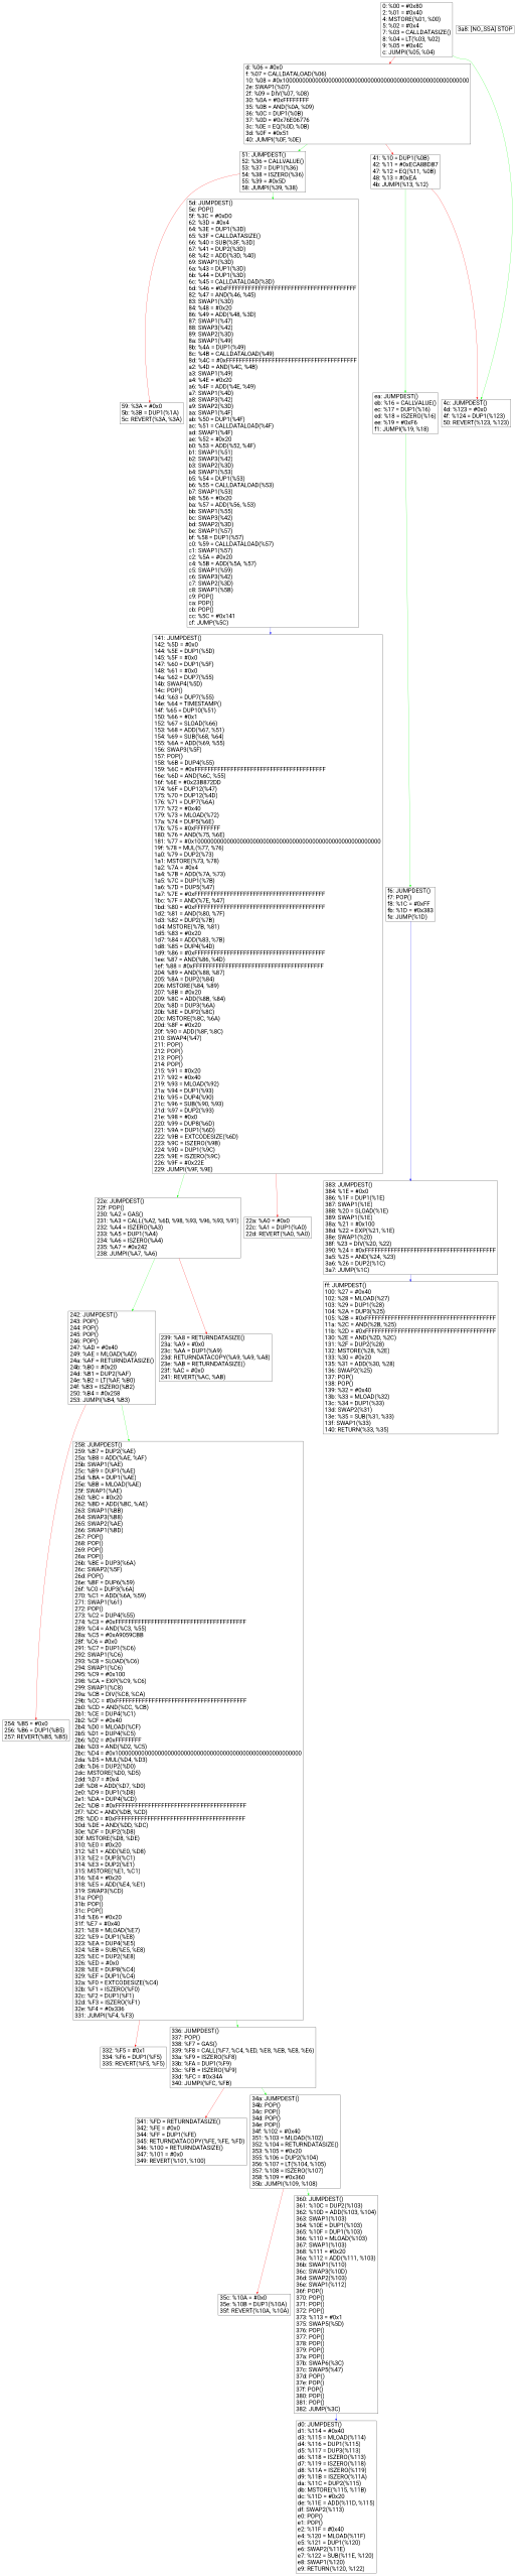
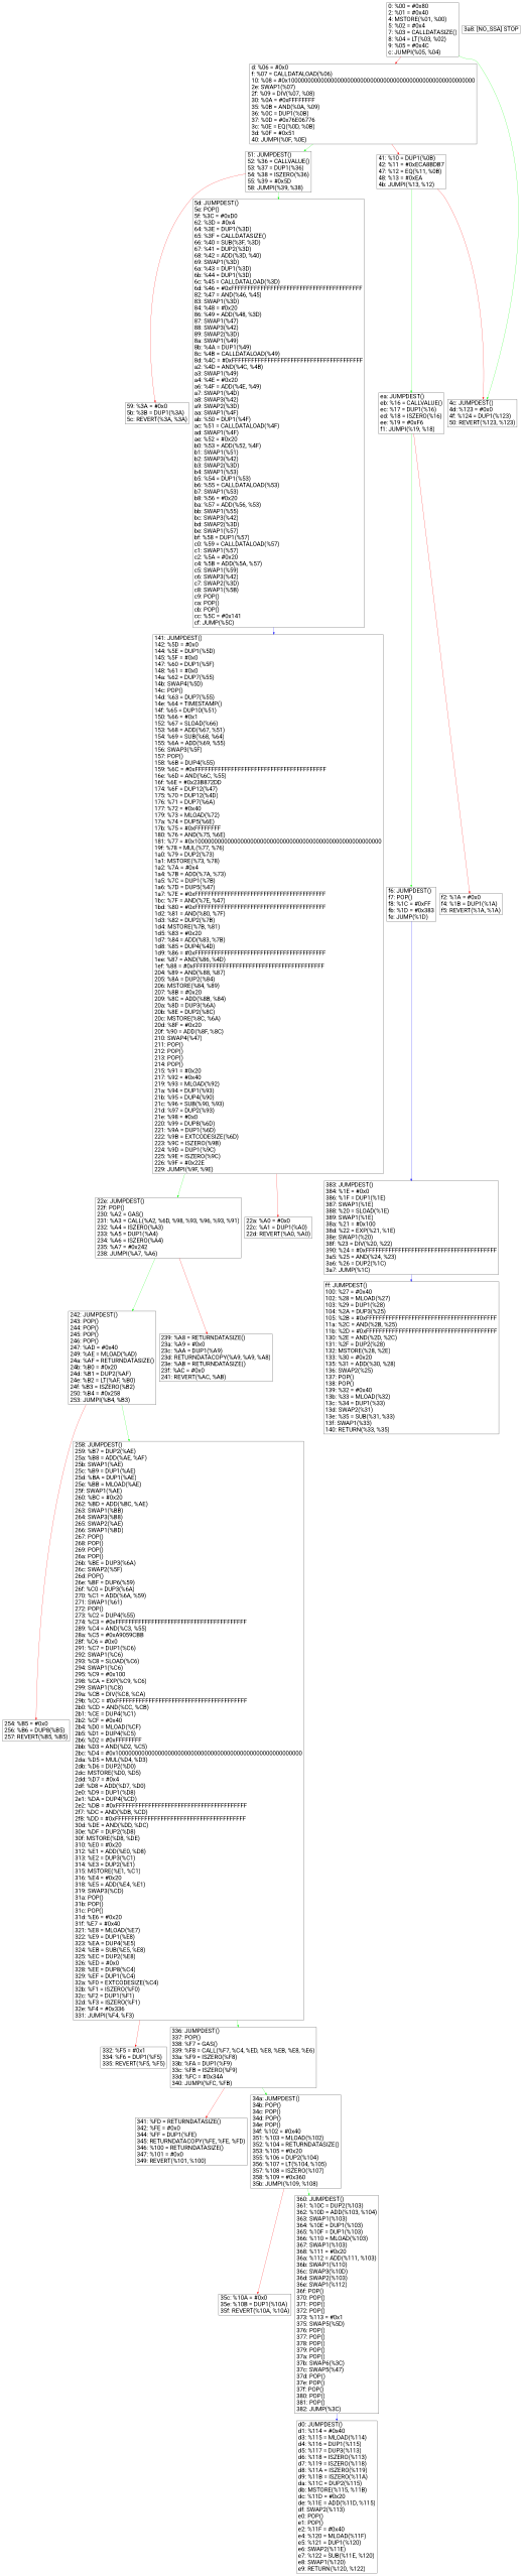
  digraph {
    fontname=Roboto
    node [fontname=Roboto fontsize=30.0 rank=same shape=box]
    edge [color=red fontname=Roboto]
    n1 [label="0: %00 = #0x80\l2: %01 = #0x40\l4: MSTORE(%01, %00)\l5: %02 = #0x4\l7: %03 = CALLDATASIZE()\l8: %04 = LT(%03, %02)\l9: %05 = #0x4C\lc: JUMPI(%05, %04)\l"]
    n2 [label="d: %06 = #0x0\lf: %07 = CALLDATALOAD(%06)\l10: %08 = #0x100000000000000000000000000000000000000000000000000000000\l2e: SWAP1(%07)\l2f: %09 = DIV(%07, %08)\l30: %0A = #0xFFFFFFFF\l35: %0B = AND(%0A, %09)\l36: %0C = DUP1(%0B)\l37: %0D = #0x76E06776\l3c: %0E = EQ(%0D, %0B)\l3d: %0F = #0x51\l40: JUMPI(%0F, %0E)\l"]
    n3 [label="41: %10 = DUP1(%0B)\l42: %11 = #0xECA8BDB7\l47: %12 = EQ(%11, %0B)\l48: %13 = #0xEA\l4b: JUMPI(%13, %12)\l"]
    n4 [label="4c: JUMPDEST()\l4d: %123 = #0x0\l4f: %124 = DUP1(%123)\l50: REVERT(%123, %123)\l"]
    n5 [label="51: JUMPDEST()\l52: %36 = CALLVALUE()\l53: %37 = DUP1(%36)\l54: %38 = ISZERO(%36)\l55: %39 = #0x5D\l58: JUMPI(%39, %38)\l"]
-   n6 [label="59: %3A = #0x0\l5b: %3B = DUP1(%1A)\l5c: REVERT(%3A, %3A)\l"]
+   n6 [label="59: %3A = #0x0\l5b: %3B = DUP1(%3A)\l5c: REVERT(%3A, %3A)\l"]
    n7 [label="5d: JUMPDEST()\l5e: POP()\l5f: %3C = #0xD0\l62: %3D = #0x4\l64: %3E = DUP1(%3D)\l65: %3F = CALLDATASIZE()\l66: %40 = SUB(%3F, %3D)\l67: %41 = DUP2(%3D)\l68: %42 = ADD(%3D, %40)\l69: SWAP1(%3D)\l6a: %43 = DUP1(%3D)\l6b: %44 = DUP1(%3D)\l6c: %45 = CALLDATALOAD(%3D)\l6d: %46 = #0xFFFFFFFFFFFFFFFFFFFFFFFFFFFFFFFFFFFFFFFF\l82: %47 = AND(%46, %45)\l83: SWAP1(%3D)\l84: %48 = #0x20\l86: %49 = ADD(%48, %3D)\l87: SWAP1(%47)\l88: SWAP3(%42)\l89: SWAP2(%3D)\l8a: SWAP1(%49)\l8b: %4A = DUP1(%49)\l8c: %4B = CALLDATALOAD(%49)\l8d: %4C = #0xFFFFFFFFFFFFFFFFFFFFFFFFFFFFFFFFFFFFFFFF\la2: %4D = AND(%4C, %4B)\la3: SWAP1(%49)\la4: %4E = #0x20\la6: %4F = ADD(%4E, %49)\la7: SWAP1(%4D)\la8: SWAP3(%42)\la9: SWAP2(%3D)\laa: SWAP1(%4F)\lab: %50 = DUP1(%4F)\lac: %51 = CALLDATALOAD(%4F)\lad: SWAP1(%4F)\lae: %52 = #0x20\lb0: %53 = ADD(%52, %4F)\lb1: SWAP1(%51)\lb2: SWAP3(%42)\lb3: SWAP2(%3D)\lb4: SWAP1(%53)\lb5: %54 = DUP1(%53)\lb6: %55 = CALLDATALOAD(%53)\lb7: SWAP1(%53)\lb8: %56 = #0x20\lba: %57 = ADD(%56, %53)\lbb: SWAP1(%55)\lbc: SWAP3(%42)\lbd: SWAP2(%3D)\lbe: SWAP1(%57)\lbf: %58 = DUP1(%57)\lc0: %59 = CALLDATALOAD(%57)\lc1: SWAP1(%57)\lc2: %5A = #0x20\lc4: %5B = ADD(%5A, %57)\lc5: SWAP1(%59)\lc6: SWAP3(%42)\lc7: SWAP2(%3D)\lc8: SWAP1(%5B)\lc9: POP()\lca: POP()\lcb: POP()\lcc: %5C = #0x141\lcf: JUMP(%5C)\l"]
    n8 [label="d0: JUMPDEST()\ld1: %114 = #0x40\ld3: %115 = MLOAD(%114)\ld4: %116 = DUP1(%115)\ld5: %117 = DUP3(%113)\ld6: %118 = ISZERO(%113)\ld7: %119 = ISZERO(%118)\ld8: %11A = ISZERO(%119)\ld9: %11B = ISZERO(%11A)\lda: %11C = DUP2(%115)\ldb: MSTORE(%115, %11B)\ldc: %11D = #0x20\lde: %11E = ADD(%11D, %115)\ldf: SWAP2(%113)\le0: POP()\le1: POP()\le2: %11F = #0x40\le4: %120 = MLOAD(%11F)\le5: %121 = DUP1(%120)\le6: SWAP2(%11E)\le7: %122 = SUB(%11E, %120)\le8: SWAP1(%120)\le9: RETURN(%120, %122)\l"]
    n9 [label="ea: JUMPDEST()\leb: %16 = CALLVALUE()\lec: %17 = DUP1(%16)\led: %18 = ISZERO(%16)\lee: %19 = #0xF6\lf1: JUMPI(%19, %18)\l"]
+   n10 [label="f2: %1A = #0x0\lf4: %1B = DUP1(%1A)\lf5: REVERT(%1A, %1A)\l"]
    n11 [label="f6: JUMPDEST()\lf7: POP()\lf8: %1C = #0xFF\lfb: %1D = #0x383\lfe: JUMP(%1D)\l"]
    n12 [label="ff: JUMPDEST()\l100: %27 = #0x40\l102: %28 = MLOAD(%27)\l103: %29 = DUP1(%28)\l104: %2A = DUP3(%25)\l105: %2B = #0xFFFFFFFFFFFFFFFFFFFFFFFFFFFFFFFFFFFFFFFF\l11a: %2C = AND(%2B, %25)\l11b: %2D = #0xFFFFFFFFFFFFFFFFFFFFFFFFFFFFFFFFFFFFFFFF\l130: %2E = AND(%2D, %2C)\l131: %2F = DUP2(%28)\l132: MSTORE(%28, %2E)\l133: %30 = #0x20\l135: %31 = ADD(%30, %28)\l136: SWAP2(%25)\l137: POP()\l138: POP()\l139: %32 = #0x40\l13b: %33 = MLOAD(%32)\l13c: %34 = DUP1(%33)\l13d: SWAP2(%31)\l13e: %35 = SUB(%31, %33)\l13f: SWAP1(%33)\l140: RETURN(%33, %35)\l"]
    n13 [label="141: JUMPDEST()\l142: %5D = #0x0\l144: %5E = DUP1(%5D)\l145: %5F = #0x0\l147: %60 = DUP1(%5F)\l148: %61 = #0x0\l14a: %62 = DUP7(%55)\l14b: SWAP4(%5D)\l14c: POP()\l14d: %63 = DUP7(%55)\l14e: %64 = TIMESTAMP()\l14f: %65 = DUP10(%51)\l150: %66 = #0x1\l152: %67 = SLOAD(%66)\l153: %68 = ADD(%67, %51)\l154: %69 = SUB(%68, %64)\l155: %6A = ADD(%69, %55)\l156: SWAP3(%5F)\l157: POP()\l158: %6B = DUP4(%55)\l159: %6C = #0xFFFFFFFFFFFFFFFFFFFFFFFFFFFFFFFFFFFFFFFF\l16e: %6D = AND(%6C, %55)\l16f: %6E = #0x23B872DD\l174: %6F = DUP12(%47)\l175: %70 = DUP12(%4D)\l176: %71 = DUP7(%6A)\l177: %72 = #0x40\l179: %73 = MLOAD(%72)\l17a: %74 = DUP5(%6E)\l17b: %75 = #0xFFFFFFFF\l180: %76 = AND(%75, %6E)\l181: %77 = #0x100000000000000000000000000000000000000000000000000000000\l19f: %78 = MUL(%77, %76)\l1a0: %79 = DUP2(%73)\l1a1: MSTORE(%73, %78)\l1a2: %7A = #0x4\l1a4: %7B = ADD(%7A, %73)\l1a5: %7C = DUP1(%7B)\l1a6: %7D = DUP5(%47)\l1a7: %7E = #0xFFFFFFFFFFFFFFFFFFFFFFFFFFFFFFFFFFFFFFFF\l1bc: %7F = AND(%7E, %47)\l1bd: %80 = #0xFFFFFFFFFFFFFFFFFFFFFFFFFFFFFFFFFFFFFFFF\l1d2: %81 = AND(%80, %7F)\l1d3: %82 = DUP2(%7B)\l1d4: MSTORE(%7B, %81)\l1d5: %83 = #0x20\l1d7: %84 = ADD(%83, %7B)\l1d8: %85 = DUP4(%4D)\l1d9: %86 = #0xFFFFFFFFFFFFFFFFFFFFFFFFFFFFFFFFFFFFFFFF\l1ee: %87 = AND(%86, %4D)\l1ef: %88 = #0xFFFFFFFFFFFFFFFFFFFFFFFFFFFFFFFFFFFFFFFF\l204: %89 = AND(%88, %87)\l205: %8A = DUP2(%84)\l206: MSTORE(%84, %89)\l207: %8B = #0x20\l209: %8C = ADD(%8B, %84)\l20a: %8D = DUP3(%6A)\l20b: %8E = DUP2(%8C)\l20c: MSTORE(%8C, %6A)\l20d: %8F = #0x20\l20f: %90 = ADD(%8F, %8C)\l210: SWAP4(%47)\l211: POP()\l212: POP()\l213: POP()\l214: POP()\l215: %91 = #0x20\l217: %92 = #0x40\l219: %93 = MLOAD(%92)\l21a: %94 = DUP1(%93)\l21b: %95 = DUP4(%90)\l21c: %96 = SUB(%90, %93)\l21d: %97 = DUP2(%93)\l21e: %98 = #0x0\l220: %99 = DUP8(%6D)\l221: %9A = DUP1(%6D)\l222: %9B = EXTCODESIZE(%6D)\l223: %9C = ISZERO(%9B)\l224: %9D = DUP1(%9C)\l225: %9E = ISZERO(%9C)\l226: %9F = #0x22E\l229: JUMPI(%9F, %9E)\l"]
    n14 [label="22a: %A0 = #0x0\l22c: %A1 = DUP1(%A0)\l22d: REVERT(%A0, %A0)\l"]
    n15 [label="22e: JUMPDEST()\l22f: POP()\l230: %A2 = GAS()\l231: %A3 = CALL(%A2, %6D, %98, %93, %96, %93, %91)\l232: %A4 = ISZERO(%A3)\l233: %A5 = DUP1(%A4)\l234: %A6 = ISZERO(%A4)\l235: %A7 = #0x242\l238: JUMPI(%A7, %A6)\l"]
    n16 [label="239: %A8 = RETURNDATASIZE()\l23a: %A9 = #0x0\l23c: %AA = DUP1(%A9)\l23d: RETURNDATACOPY(%A9, %A9, %A8)\l23e: %AB = RETURNDATASIZE()\l23f: %AC = #0x0\l241: REVERT(%AC, %AB)\l"]
    n17 [label="242: JUMPDEST()\l243: POP()\l244: POP()\l245: POP()\l246: POP()\l247: %AD = #0x40\l249: %AE = MLOAD(%AD)\l24a: %AF = RETURNDATASIZE()\l24b: %B0 = #0x20\l24d: %B1 = DUP2(%AF)\l24e: %B2 = LT(%AF, %B0)\l24f: %B3 = ISZERO(%B2)\l250: %B4 = #0x258\l253: JUMPI(%B4, %B3)\l"]
-   n18 [label="254: %B5 = #0x0\l256: %B6 = DUP1(%B5)\l257: REVERT(%B5, %B5)\l"]
+   n18 [label="254: %B5 = #0x0\l256: %B6 = DUP8(%B5)\l257: REVERT(%B5, %B5)\l"]
    n19 [label="258: JUMPDEST()\l259: %B7 = DUP2(%AE)\l25a: %B8 = ADD(%AE, %AF)\l25b: SWAP1(%AE)\l25c: %B9 = DUP1(%AE)\l25d: %BA = DUP1(%AE)\l25e: %BB = MLOAD(%AE)\l25f: SWAP1(%AE)\l260: %BC = #0x20\l262: %BD = ADD(%BC, %AE)\l263: SWAP1(%BB)\l264: SWAP3(%B8)\l265: SWAP2(%AE)\l266: SWAP1(%BD)\l267: POP()\l268: POP()\l269: POP()\l26a: POP()\l26b: %BE = DUP3(%6A)\l26c: SWAP2(%5F)\l26d: POP()\l26e: %BF = DUP6(%59)\l26f: %C0 = DUP3(%6A)\l270: %C1 = ADD(%6A, %59)\l271: SWAP1(%61)\l272: POP()\l273: %C2 = DUP4(%55)\l274: %C3 = #0xFFFFFFFFFFFFFFFFFFFFFFFFFFFFFFFFFFFFFFFF\l289: %C4 = AND(%C3, %55)\l28a: %C5 = #0xA9059CBB\l28f: %C6 = #0x0\l291: %C7 = DUP1(%C6)\l292: SWAP1(%C6)\l293: %C8 = SLOAD(%C6)\l294: SWAP1(%C6)\l295: %C9 = #0x100\l298: %CA = EXP(%C9, %C6)\l299: SWAP1(%C8)\l29a: %CB = DIV(%C8, %CA)\l29b: %CC = #0xFFFFFFFFFFFFFFFFFFFFFFFFFFFFFFFFFFFFFFFF\l2b0: %CD = AND(%CC, %CB)\l2b1: %CE = DUP4(%C1)\l2b2: %CF = #0x40\l2b4: %D0 = MLOAD(%CF)\l2b5: %D1 = DUP4(%C5)\l2b6: %D2 = #0xFFFFFFFF\l2bb: %D3 = AND(%D2, %C5)\l2bc: %D4 = #0x100000000000000000000000000000000000000000000000000000000\l2da: %D5 = MUL(%D4, %D3)\l2db: %D6 = DUP2(%D0)\l2dc: MSTORE(%D0, %D5)\l2dd: %D7 = #0x4\l2df: %D8 = ADD(%D7, %D0)\l2e0: %D9 = DUP1(%D8)\l2e1: %DA = DUP4(%CD)\l2e2: %DB = #0xFFFFFFFFFFFFFFFFFFFFFFFFFFFFFFFFFFFFFFFF\l2f7: %DC = AND(%DB, %CD)\l2f8: %DD = #0xFFFFFFFFFFFFFFFFFFFFFFFFFFFFFFFFFFFFFFFF\l30d: %DE = AND(%DD, %DC)\l30e: %DF = DUP2(%D8)\l30f: MSTORE(%D8, %DE)\l310: %E0 = #0x20\l312: %E1 = ADD(%E0, %D8)\l313: %E2 = DUP3(%C1)\l314: %E3 = DUP2(%E1)\l315: MSTORE(%E1, %C1)\l316: %E4 = #0x20\l318: %E5 = ADD(%E4, %E1)\l319: SWAP3(%CD)\l31a: POP()\l31b: POP()\l31c: POP()\l31d: %E6 = #0x20\l31f: %E7 = #0x40\l321: %E8 = MLOAD(%E7)\l322: %E9 = DUP1(%E8)\l323: %EA = DUP4(%E5)\l324: %EB = SUB(%E5, %E8)\l325: %EC = DUP2(%E8)\l326: %ED = #0x0\l328: %EE = DUP8(%C4)\l329: %EF = DUP1(%C4)\l32a: %F0 = EXTCODESIZE(%C4)\l32b: %F1 = ISZERO(%F0)\l32c: %F2 = DUP1(%F1)\l32d: %F3 = ISZERO(%F1)\l32e: %F4 = #0x336\l331: JUMPI(%F4, %F3)\l"]
    n20 [label="332: %F5 = #0x1\l334: %F6 = DUP1(%F5)\l335: REVERT(%F5, %F5)\l"]
    n21 [label="336: JUMPDEST()\l337: POP()\l338: %F7 = GAS()\l339: %F8 = CALL(%F7, %C4, %ED, %E8, %EB, %E8, %E6)\l33a: %F9 = ISZERO(%F8)\l33b: %FA = DUP1(%F9)\l33c: %FB = ISZERO(%F9)\l33d: %FC = #0x34A\l340: JUMPI(%FC, %FB)\l"]
    n22 [label="341: %FD = RETURNDATASIZE()\l342: %FE = #0x0\l344: %FF = DUP1(%FE)\l345: RETURNDATACOPY(%FE, %FE, %FD)\l346: %100 = RETURNDATASIZE()\l347: %101 = #0x0\l349: REVERT(%101, %100)\l"]
    n23 [label="34a: JUMPDEST()\l34b: POP()\l34c: POP()\l34d: POP()\l34e: POP()\l34f: %102 = #0x40\l351: %103 = MLOAD(%102)\l352: %104 = RETURNDATASIZE()\l353: %105 = #0x20\l355: %106 = DUP2(%104)\l356: %107 = LT(%104, %105)\l357: %108 = ISZERO(%107)\l358: %109 = #0x360\l35b: JUMPI(%109, %108)\l"]
    n24 [label="35c: %10A = #0x0\l35e: %10B = DUP1(%10A)\l35f: REVERT(%10A, %10A)\l"]
    n25 [label="360: JUMPDEST()\l361: %10C = DUP2(%103)\l362: %10D = ADD(%103, %104)\l363: SWAP1(%103)\l364: %10E = DUP1(%103)\l365: %10F = DUP1(%103)\l366: %110 = MLOAD(%103)\l367: SWAP1(%103)\l368: %111 = #0x20\l36a: %112 = ADD(%111, %103)\l36b: SWAP1(%110)\l36c: SWAP3(%10D)\l36d: SWAP2(%103)\l36e: SWAP1(%112)\l36f: POP()\l370: POP()\l371: POP()\l372: POP()\l373: %113 = #0x1\l375: SWAP5(%5D)\l376: POP()\l377: POP()\l378: POP()\l379: POP()\l37a: POP()\l37b: SWAP6(%3C)\l37c: SWAP5(%47)\l37d: POP()\l37e: POP()\l37f: POP()\l380: POP()\l381: POP()\l382: JUMP(%3C)\l"]
    n26 [label="383: JUMPDEST()\l384: %1E = #0x0\l386: %1F = DUP1(%1E)\l387: SWAP1(%1E)\l388: %20 = SLOAD(%1E)\l389: SWAP1(%1E)\l38a: %21 = #0x100\l38d: %22 = EXP(%21, %1E)\l38e: SWAP1(%20)\l38f: %23 = DIV(%20, %22)\l390: %24 = #0xFFFFFFFFFFFFFFFFFFFFFFFFFFFFFFFFFFFFFFFF\l3a5: %25 = AND(%24, %23)\l3a6: %26 = DUP2(%1C)\l3a7: JUMP(%1C)\l"]
    n27 [label="3a8: [NO_SSA] STOP\l"]
    subgraph sub_1 {
      n1
      n2
      n3
      n4
      n5
      n6
      n7
      n8
      n9
+     n10
      n11
      n12
      n13
      n14
      n15
      n16
      n17
      n18
      n19
      n20
      n21
      n22
      n23
      n24
      n25
      n26
      n27
    }
    n1 -> n2
    n1 -> n4 [color=green]
    n2 -> n3
    n2 -> n5 [color=green]
    n3 -> n4
    n3 -> n9 [color=green]
    n5 -> n6
    n5 -> n7 [color=green]
    n7 -> n13 [color=blue]
+   n9 -> n10
    n9 -> n11 [color=green]
    n11 -> n26 [color=blue]
    n13 -> n14
    n13 -> n15 [color=green]
    n15 -> n16
    n15 -> n17 [color=green]
    n17 -> n18
    n17 -> n19 [color=green]
    n19 -> n20
    n19 -> n21 [color=green]
    n21 -> n22
    n21 -> n23 [color=green]
    n23 -> n24
    n23 -> n25 [color=green]
    n25 -> n8 [color=blue]
    n26 -> n12 [color=blue]
  }
